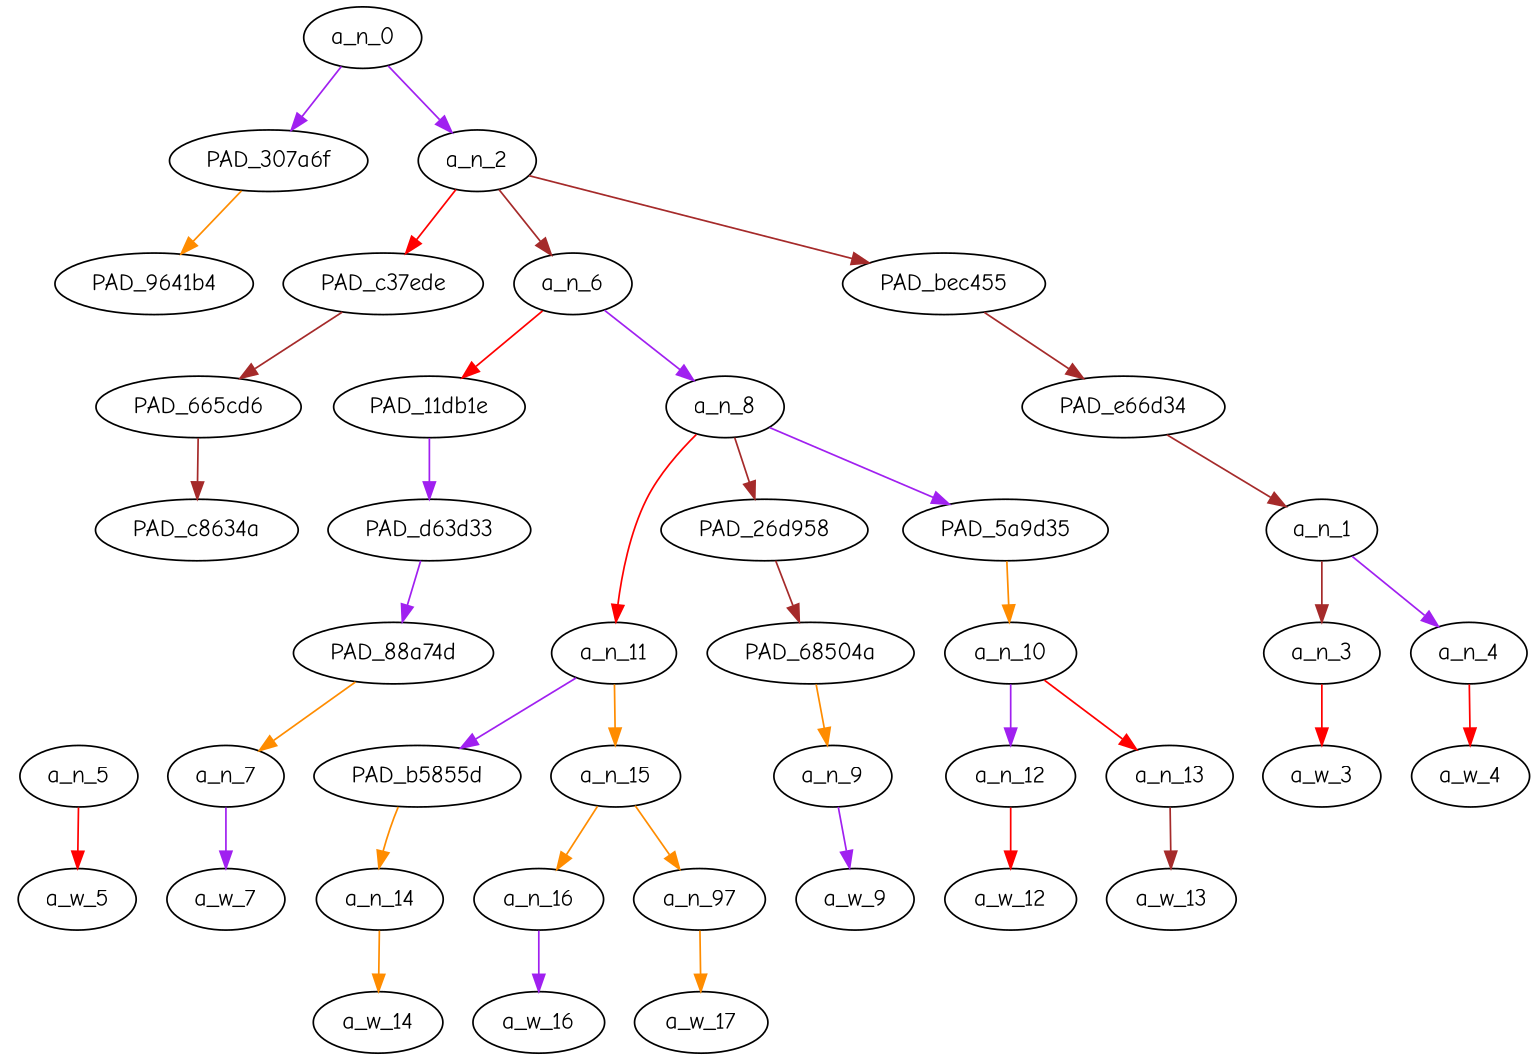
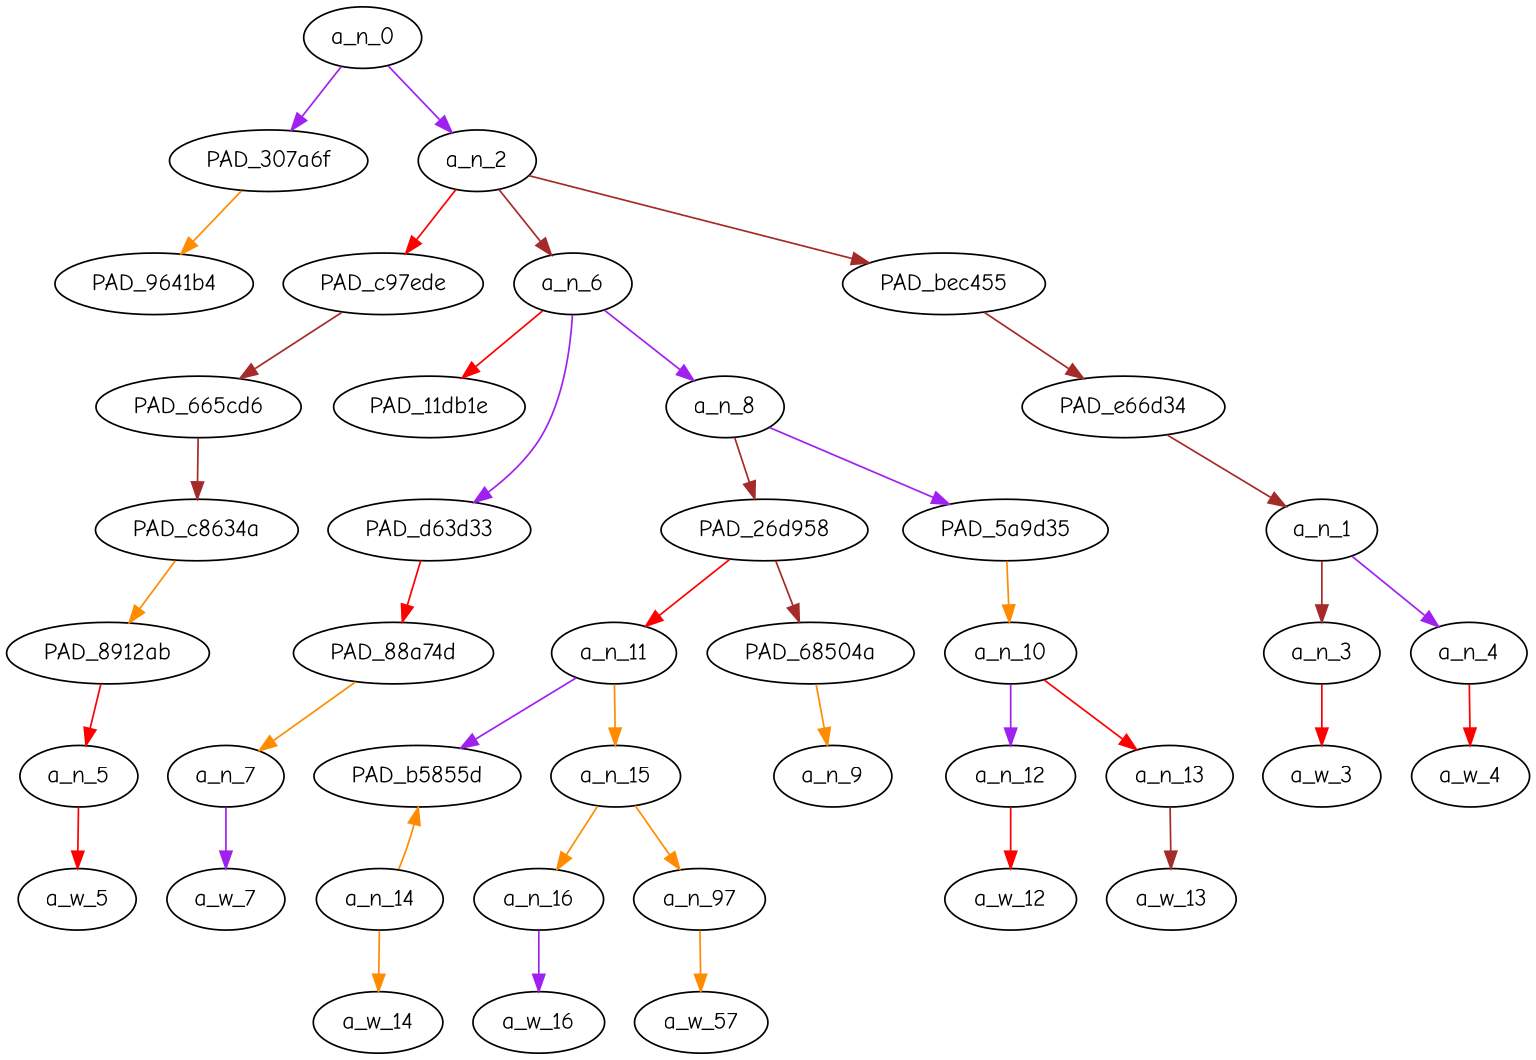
  strict digraph {
    fontname="Comic Neue"
    node [div_dir=1 fontname="Comic Neue" index=0 level=1 text_span="[2]" value=0.21625387]
    edge [color=purple fontname="Comic Neue"]
    a_n_0 [level=7 text_span="[0, 1, 2, 3, 4, 5, 6, 7, 8, 9]" value=1.00000001]
    PAD_307a6f [level=6 text_span="[0, 1]"]
    a_n_2 [index=1 level=6 text_span="[2, 3, 4, 5, 6, 7, 8, 9]" value=0.78295210]
    PAD_9641b4 [level=5 text_span="[0, 1]"]
-   PAD_c97ede [index=1 level=5 value=0.08314649 label=PAD_c37ede]
+   PAD_c97ede [index=1 level=5 value=0.08314649]
    a_n_6 [index=2 level=5 text_span="[3, 4, 5, 6, 7, 8, 9]" value=0.69907105]
    PAD_bec455 [level=4 text_span="[0, 1]"]
    PAD_665cd6 [index=1 level=4 value=0.08314649]
    PAD_11db1e [index=2 level=4 text_span="[3]" value=0.13985307]
    a_n_8 [index=3 level=4 text_span="[4, 5, 6, 7, 8, 9]" value=0.55864610]
    PAD_e66d34 [level=3 text_span="[0, 1]"]
    a_n_1 [level=2 text_span="[0, 1]"]
    a_n_3 [text_span="[0]" value=0.10381795]
    a_n_4 [index=1 text_span="[1]" value=0.11213427]
    a_w_3 [div_dir=0 level=0 text_span="[0]" value="<user>"]
    a_w_4 [div_dir=0 index=1 level=0 text_span="[1]" value=y]
    PAD_c8634a [index=1 level=3 value=0.08314649]
    PAD_d63d33 [index=2 level=3 text_span="[3]" value=0.13985307]
    PAD_26d958 [index=3 level=3 text_span="[4]" value=0.09191414]
    PAD_5a9d35 [index=4 level=3 text_span="[5, 6]" value=0.11853526]
    a_n_11 [index=5 level=3 text_span="[7, 8, 9]" value=0.34775611]
+   PAD_8912ab [index=1 level=2 value=0.08314649]
    a_n_5 [index=2 value=0.08314649]
    a_w_5 [div_dir=0 index=2 level=0 value=are]
    PAD_88a74d [index=2 level=2 text_span="[3]" value=0.13985307]
    PAD_68504a [index=3 level=2 text_span="[4]" value=0.09191414]
    a_n_10 [index=4 level=2 text_span="[5, 6]" value=0.11853526]
    PAD_b5855d [index=5 level=2 text_span="[7]" value=0.07246719]
    a_n_15 [div_dir=-1 index=6 level=2 text_span="[8, 9]" value=0.27509371]
    a_n_7 [index=3 text_span="[3]" value=0.13985307]
    a_w_7 [div_dir=0 index=3 level=0 text_span="[3]" value=u]
    a_n_9 [index=4 text_span="[4]" value=0.09191414]
    a_n_12 [div_dir=-1 index=5 text_span="[5]" value=0.05367122]
    a_n_13 [index=6 text_span="[6]" value=0.06442730]
    a_n_14 [index=7 text_span="[7]" value=0.07246719]
    a_n_16 [div_dir=-1 index=8 text_span="[8]" value=0.17658922]
    n37 [index=9 label=a_n_97 text_span="[9]" value=0.09849441]
-   a_w_9 [div_dir=0 index=4 level=0 text_span="[4]" value=focusing]
    a_w_12 [div_dir=0 index=5 level=0 text_span="[5]" value=on]
    a_w_13 [div_dir=0 index=6 level=0 text_span="[6]" value=that]
    a_w_14 [div_dir=0 index=7 level=0 text_span="[7]" value=when]
    a_w_16 [div_dir=0 index=8 level=0 text_span="[8]" value=nazis]
-   a_w_17 [div_dir=0 index=9 level=0 text_span="[9]" value=exist]
+   a_w_17 [div_dir=0 index=9 level=0 text_span="[9]" value=exist label=a_w_57]
    a_n_0 -> PAD_307a6f
    a_n_0 -> a_n_2
    PAD_307a6f -> PAD_9641b4 [color=darkorange]
    a_n_2 -> PAD_c97ede [color=red]
    a_n_2 -> a_n_6 [color=brown]
    a_n_2 -> PAD_bec455 [color=brown]
    PAD_c97ede -> PAD_665cd6 [color=brown]
    a_n_6 -> PAD_11db1e [color=red]
    a_n_6 -> a_n_8
    PAD_bec455 -> PAD_e66d34 [color=brown]
    PAD_665cd6 -> PAD_c8634a [color=brown]
-   PAD_11db1e -> PAD_d63d33
+   a_n_6 -> PAD_d63d33
    a_n_8 -> PAD_26d958 [color=brown]
    a_n_8 -> PAD_5a9d35
-   a_n_8 -> a_n_11 [color=red]
+   PAD_26d958 -> a_n_11 [color=red]
    PAD_e66d34 -> a_n_1 [color=brown]
    a_n_1 -> a_n_3 [color=brown]
    a_n_1 -> a_n_4
    a_n_3 -> a_w_3 [color=red]
    a_n_4 -> a_w_4 [color=red]
-   PAD_d63d33 -> PAD_88a74d
+   PAD_c8634a -> PAD_8912ab [color=darkorange]
+   PAD_d63d33 -> PAD_88a74d [color=red]
    PAD_26d958 -> PAD_68504a [color=brown]
    PAD_5a9d35 -> a_n_10 [color=darkorange]
    a_n_11 -> PAD_b5855d
    a_n_11 -> a_n_15 [color=darkorange]
+   PAD_8912ab -> a_n_5 [color=red]
    a_n_5 -> a_w_5 [color=red]
    PAD_88a74d -> a_n_7 [color=darkorange]
    PAD_68504a -> a_n_9 [color=darkorange]
    a_n_10 -> a_n_12
    a_n_10 -> a_n_13 [color=red]
-   PAD_b5855d -> a_n_14 [color=darkorange]
+   a_n_14 -> PAD_b5855d [color=darkorange]
    a_n_15 -> a_n_16 [color=darkorange]
    a_n_15 -> n37 [color=darkorange]
    a_n_7 -> a_w_7
-   a_n_9 -> a_w_9
    a_n_12 -> a_w_12 [color=red]
    a_n_13 -> a_w_13 [color=brown]
    a_n_14 -> a_w_14 [color=darkorange]
    a_n_16 -> a_w_16
    n37 -> a_w_17 [color=darkorange]
  }
